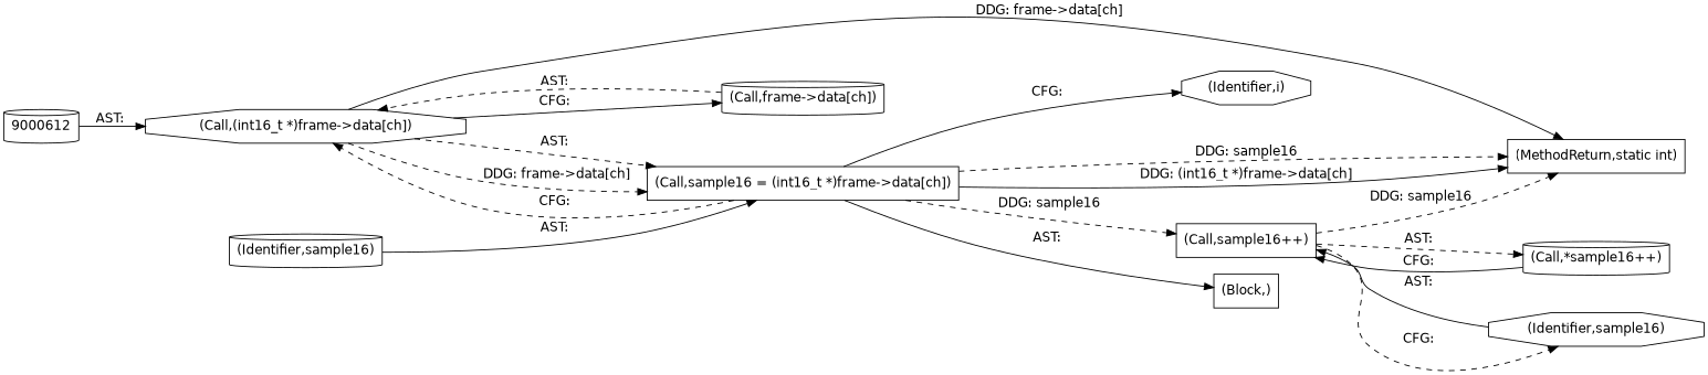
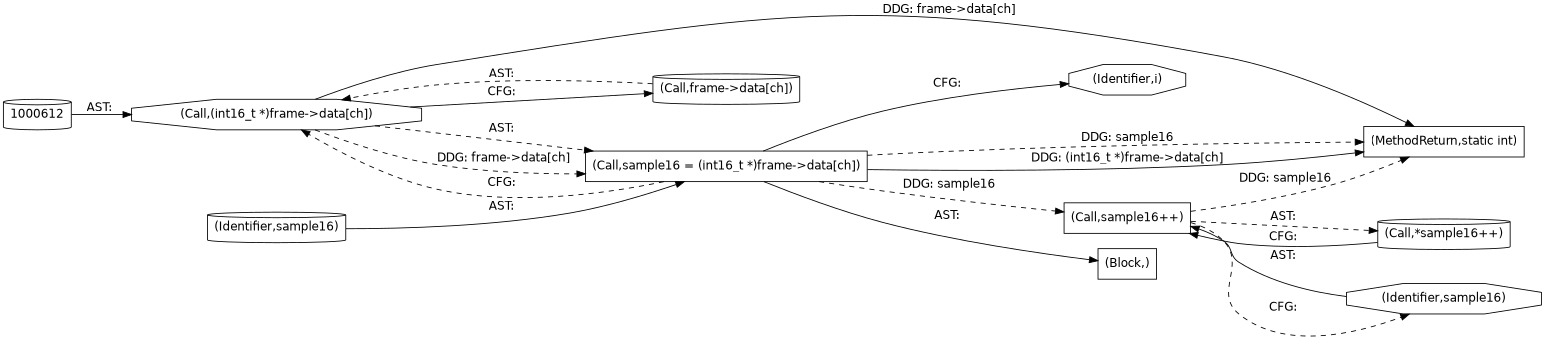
  digraph {
    fontname="DejaVu Sans"
    rankdir=LR
    node [fontname="DejaVu Sans" shape=box]
    edge [fontname="DejaVu Sans" style=dashed]
    n1 [label="(Call,(int16_t *)frame->data[ch])" shape=octagon]
    n2 [label="(Call,sample16 = (int16_t *)frame->data[ch])"]
    n3 [label="(Call,frame->data[ch])" shape=cylinder]
    n4 [label="(MethodReturn,static int)"]
    n5 [label="(Call,sample16++)"]
    n6 [label="(Block,)"]
    n7 [label="(Identifier,i)" shape=octagon]
    n8 [label="(Identifier,sample16)" shape=octagon]
    n9 [label="(Call,*sample16++)" shape=cylinder]
    n10 [label="(Identifier,sample16)" shape=cylinder]
-   1000612 [shape=cylinder label=9000612]
+   1000612 [shape=cylinder]
    n1 -> n2 [label="AST: "]
    n1 -> n2 [label="DDG: frame->data[ch]"]
    n1 -> n3 [label="CFG: " style=solid]
    n1 -> n4 [label="DDG: frame->data[ch]" style=solid]
    n2 -> n1 [label="CFG: "]
    n2 -> n4 [label="DDG: sample16"]
    n2 -> n4 [label="DDG: (int16_t *)frame->data[ch]" style=solid]
    n2 -> n5 [label="DDG: sample16"]
    n2 -> n6 [label="AST: " style=solid]
    n2 -> n7 [label="CFG: " style=solid]
    n3 -> n1 [label="AST: "]
    n5 -> n4 [label="DDG: sample16"]
    n5 -> n8 [label="CFG: "]
    n5 -> n9 [label="AST: "]
    n8 -> n5 [label="AST: " style=solid]
    n9 -> n5 [label="CFG: " style=solid]
    n10 -> n2 [label="AST: " style=solid]
    1000612 -> n1 [label="AST: " style=solid]
  }
